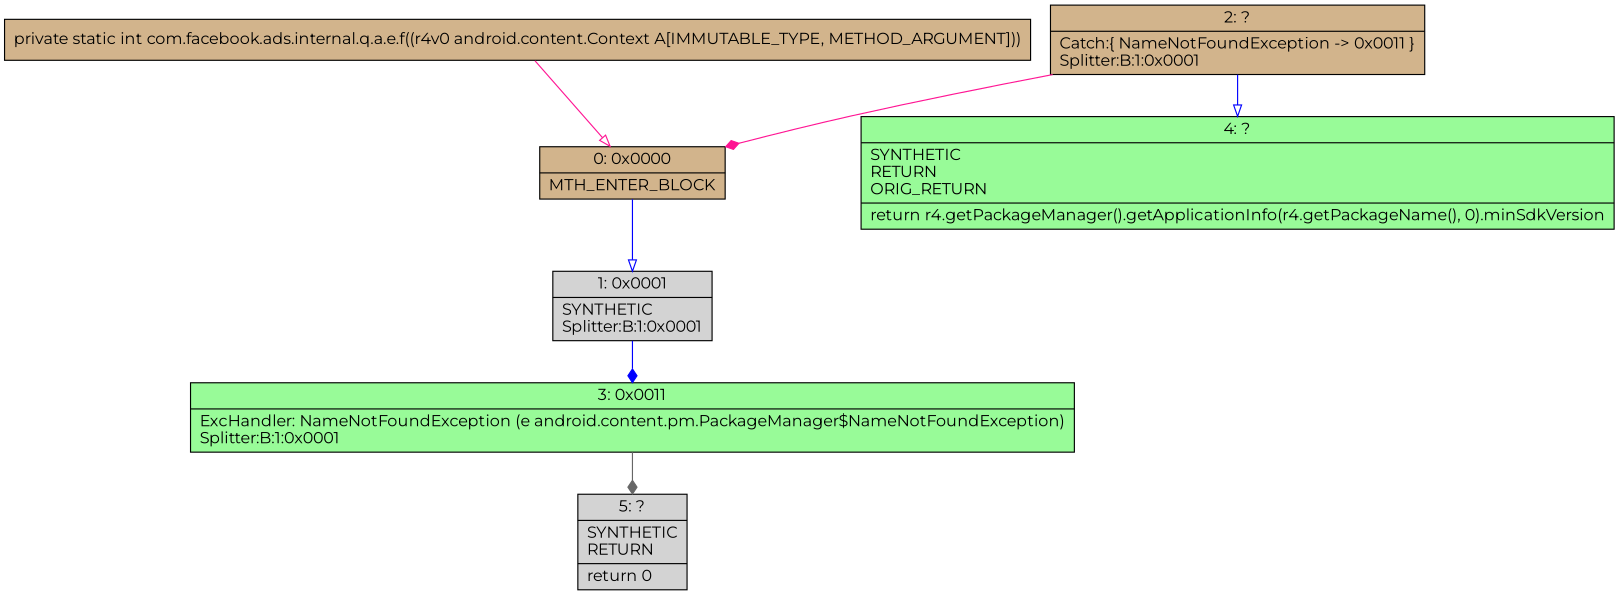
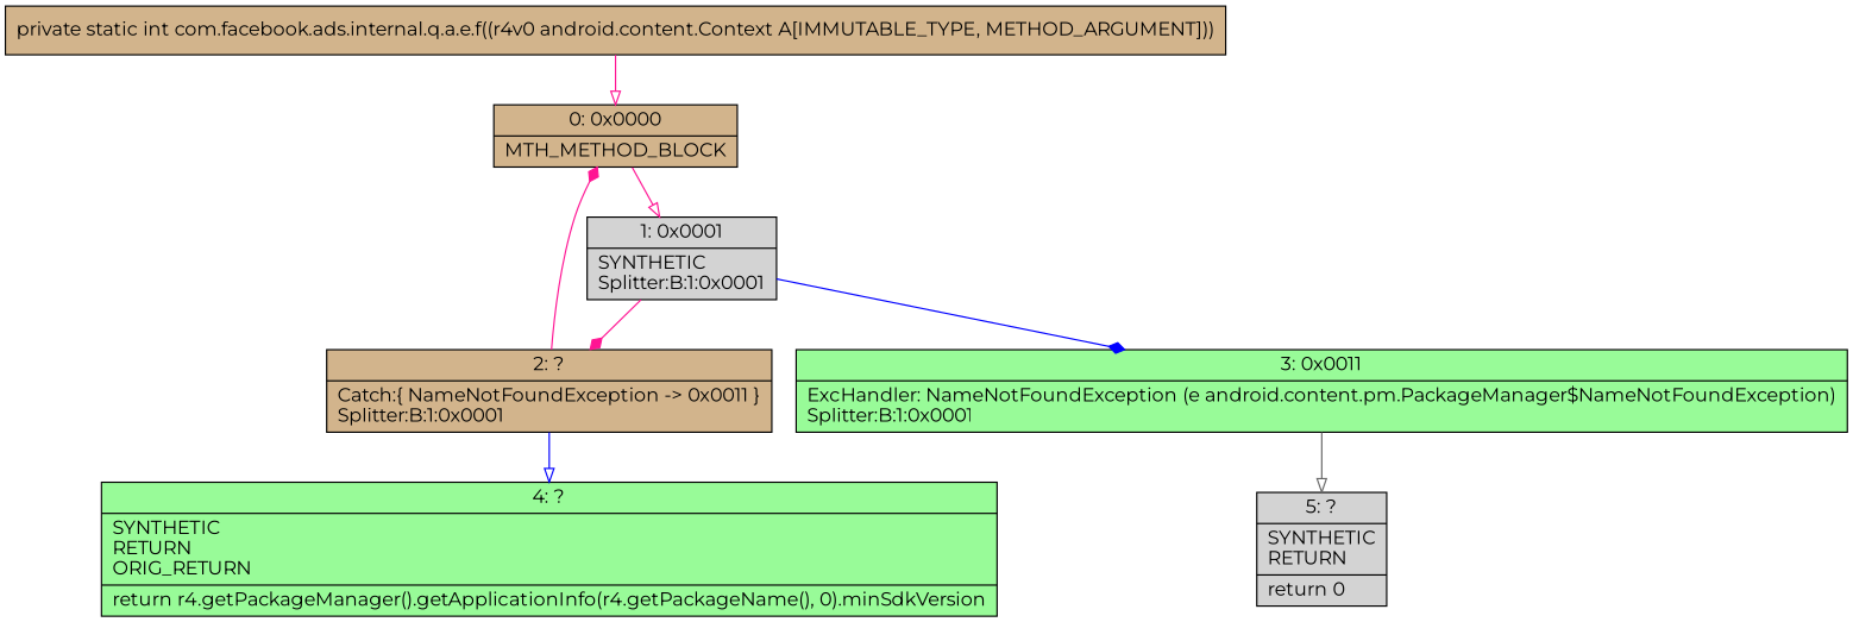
  digraph {
    fontname=Montserrat
    node [fillcolor=tan fontname=Montserrat shape=record style=filled]
    edge [arrowhead=onormal color=blue fontname=Montserrat]
-   n1 [label="{0\:\ 0x0000|MTH_ENTER_BLOCK\l}"]
+   n1 [label="{0\:\ 0x0000|MTH_METHOD_BLOCK\l}"]
    n2 [fillcolor=lightgrey label="{1\:\ 0x0001|SYNTHETIC\lSplitter:B:1:0x0001\l}"]
    n3 [label="{2\:\ ?|Catch:\{ NameNotFoundException \-\> 0x0011 \}\lSplitter:B:1:0x0001\l}"]
    n4 [fillcolor=palegreen label="{3\:\ 0x0011|ExcHandler: NameNotFoundException (e android.content.pm.PackageManager$NameNotFoundException)\lSplitter:B:1:0x0001\l}"]
    n5 [fillcolor=palegreen label="{4\:\ ?|SYNTHETIC\lRETURN\lORIG_RETURN\l|return r4.getPackageManager().getApplicationInfo(r4.getPackageName(), 0).minSdkVersion\l}"]
    n6 [fillcolor=lightgrey label="{5\:\ ?|SYNTHETIC\lRETURN\l|return 0\l}"]
    n7 [label="{private static int com.facebook.ads.internal.q.a.e.f((r4v0 android.content.Context A[IMMUTABLE_TYPE, METHOD_ARGUMENT])) }"]
-   n1 -> n2
+   n1 -> n2 [color=deeppink]
+   n2 -> n3 [arrowhead=diamond color=deeppink]
    n2 -> n4 [arrowhead=diamond]
    n3 -> n1 [arrowhead=diamond color=deeppink]
    n3 -> n5
-   n4 -> n6 [arrowhead=diamond color=gray40]
+   n4 -> n6 [color=gray40]
    n7 -> n1 [color=deeppink]
  }
